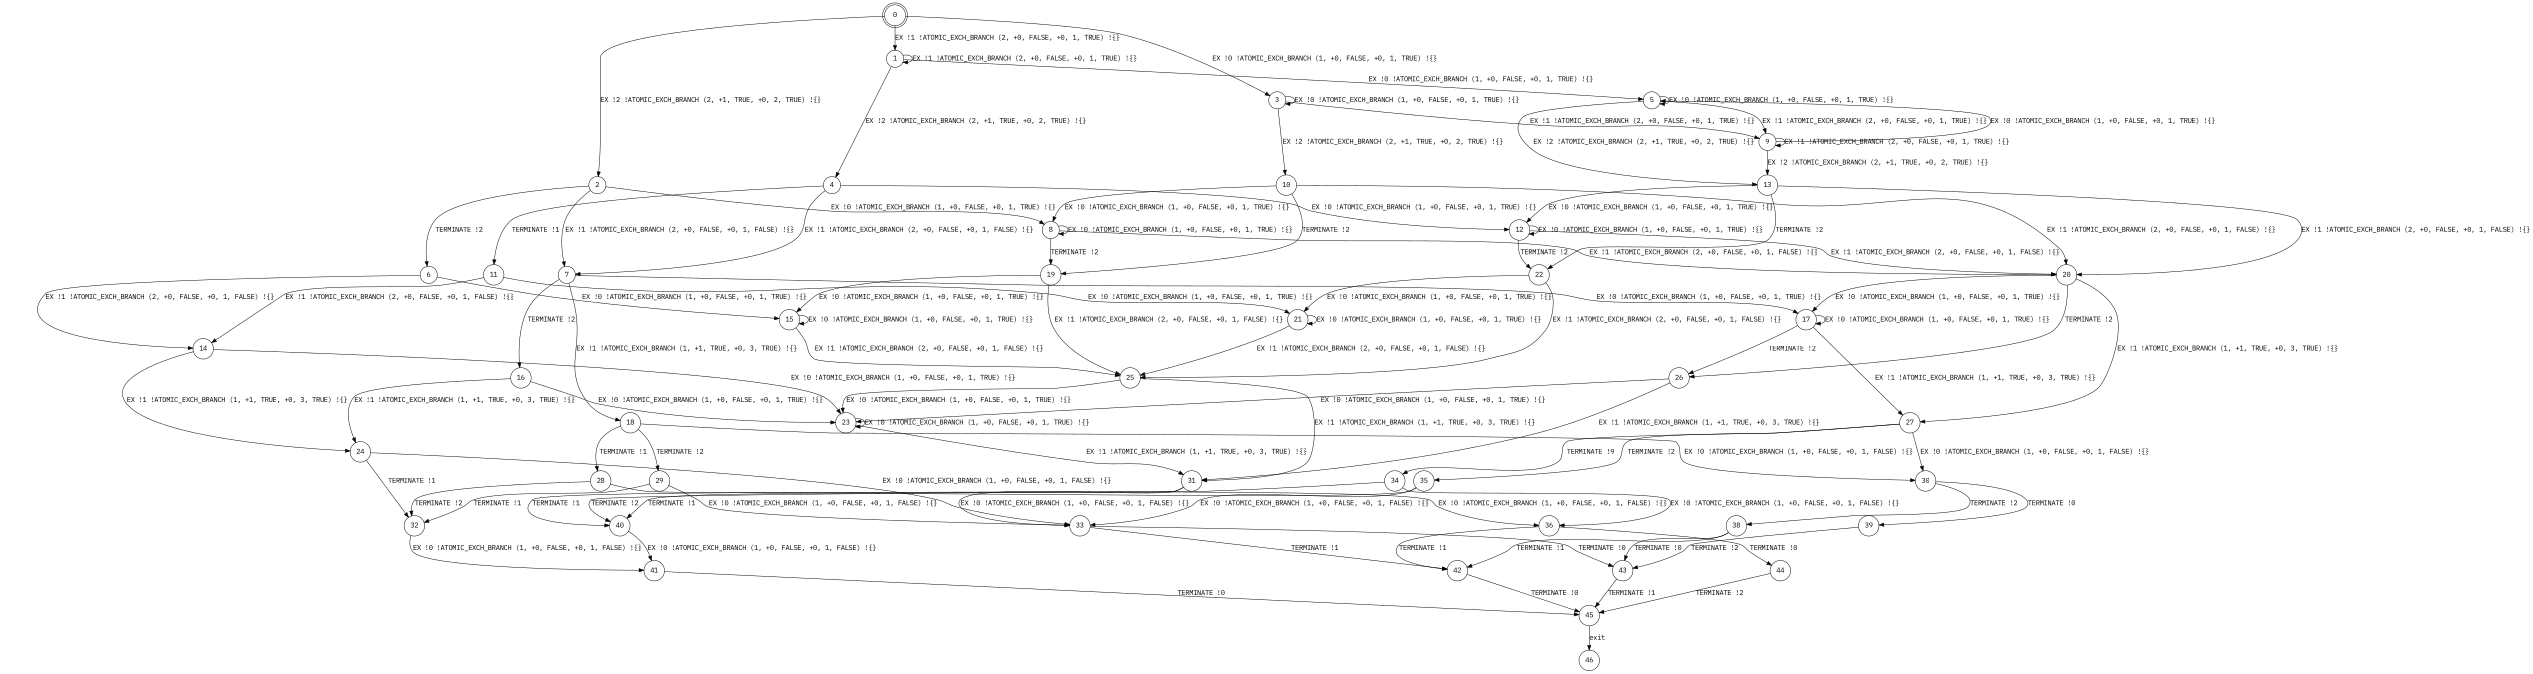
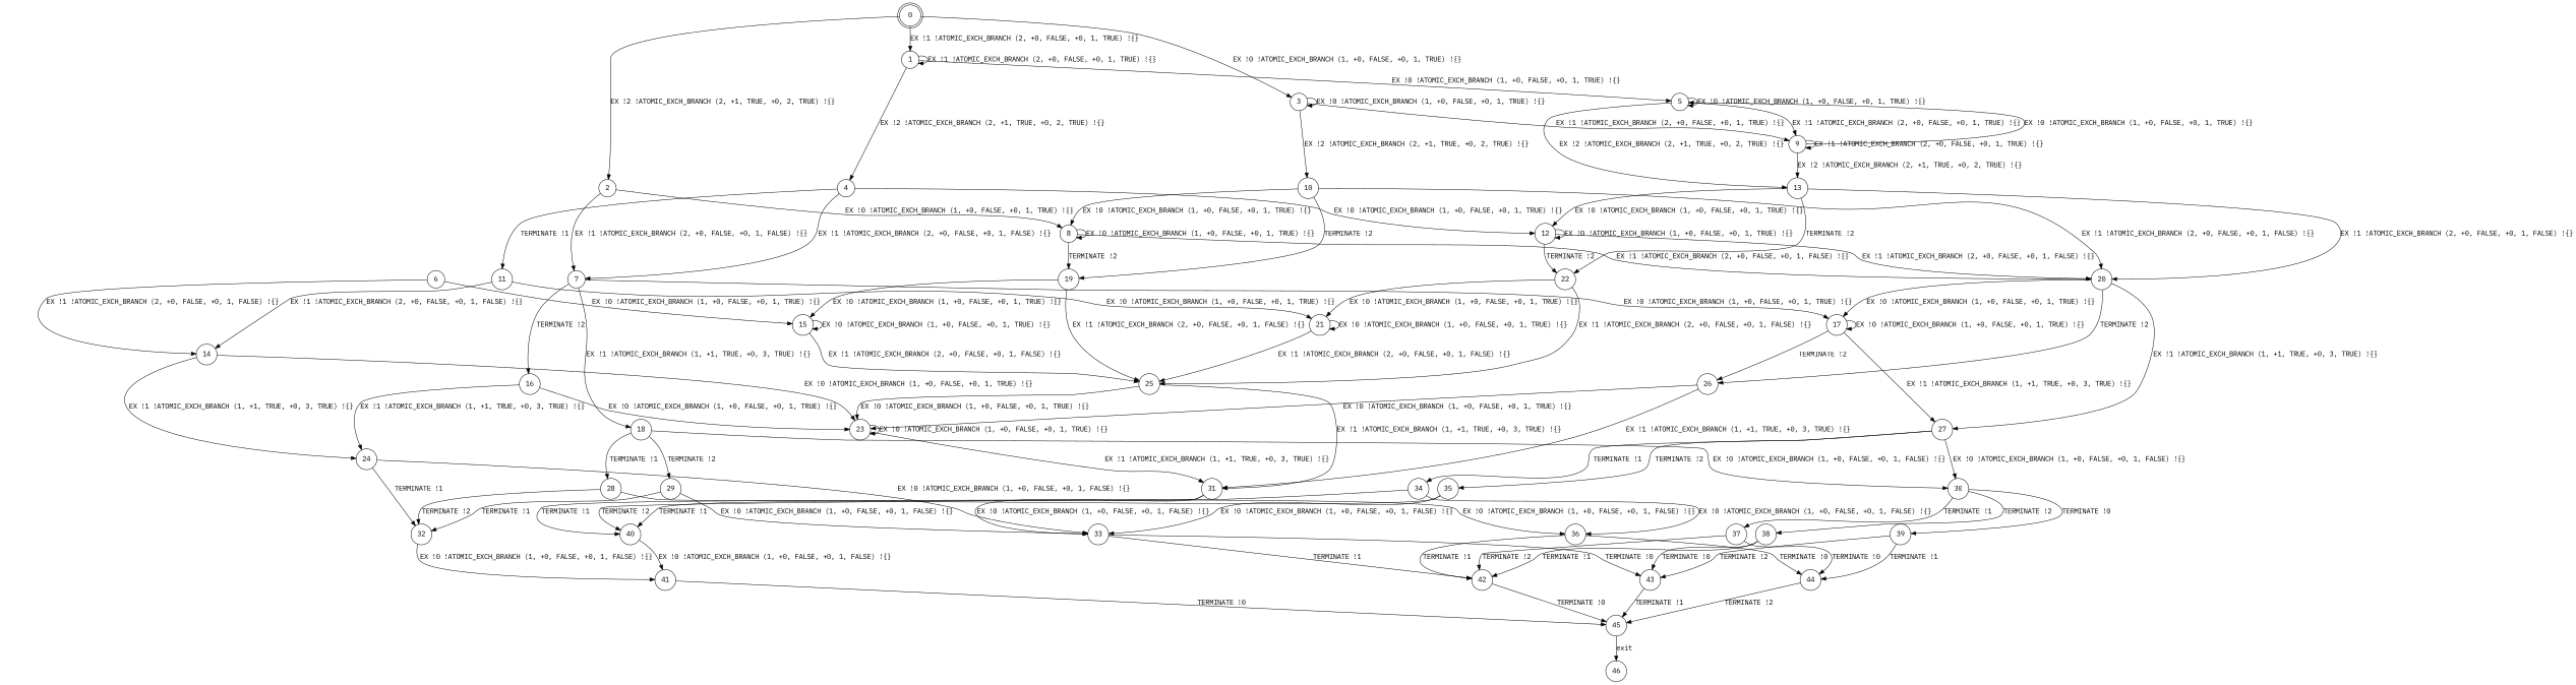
  digraph {
    fontname="IBM Plex Mono"
    node [fontname="IBM Plex Mono" shape=circle]
    edge [fontname="IBM Plex Mono"]
    0 [peripheries=2]
    1
    2
    3
    4
    5
    6
    7
    8
    9
    10
    11
    12
    13
    14
    15
    16
    17
    18
    19
    20
    21
    22
    23
    24
    25
    26
    27
    28
    29
    30
    31
    32
    33
    34
    35
    36
+   37
    38
    39
    40
    41
    42
    43
    44
    45
    46
    0 -> 1 [label="EX !1 !ATOMIC_EXCH_BRANCH (2, +0, FALSE, +0, 1, TRUE) !{}"]
    0 -> 2 [label="EX !2 !ATOMIC_EXCH_BRANCH (2, +1, TRUE, +0, 2, TRUE) !{}"]
    0 -> 3 [label="EX !0 !ATOMIC_EXCH_BRANCH (1, +0, FALSE, +0, 1, TRUE) !{}"]
    1 -> 1 [label="EX !1 !ATOMIC_EXCH_BRANCH (2, +0, FALSE, +0, 1, TRUE) !{}"]
    1 -> 4 [label="EX !2 !ATOMIC_EXCH_BRANCH (2, +1, TRUE, +0, 2, TRUE) !{}"]
    1 -> 5 [label="EX !0 !ATOMIC_EXCH_BRANCH (1, +0, FALSE, +0, 1, TRUE) !{}"]
-   2 -> 6 [label="TERMINATE !2"]
    2 -> 7 [label="EX !1 !ATOMIC_EXCH_BRANCH (2, +0, FALSE, +0, 1, FALSE) !{}"]
    2 -> 8 [label="EX !0 !ATOMIC_EXCH_BRANCH (1, +0, FALSE, +0, 1, TRUE) !{}"]
    3 -> 3 [label="EX !0 !ATOMIC_EXCH_BRANCH (1, +0, FALSE, +0, 1, TRUE) !{}"]
    3 -> 9 [label="EX !1 !ATOMIC_EXCH_BRANCH (2, +0, FALSE, +0, 1, TRUE) !{}"]
    3 -> 10 [label="EX !2 !ATOMIC_EXCH_BRANCH (2, +1, TRUE, +0, 2, TRUE) !{}"]
    4 -> 7 [label="EX !1 !ATOMIC_EXCH_BRANCH (2, +0, FALSE, +0, 1, FALSE) !{}"]
    4 -> 11 [label="TERMINATE !1"]
    4 -> 12 [label="EX !0 !ATOMIC_EXCH_BRANCH (1, +0, FALSE, +0, 1, TRUE) !{}"]
    5 -> 5 [label="EX !0 !ATOMIC_EXCH_BRANCH (1, +0, FALSE, +0, 1, TRUE) !{}"]
    5 -> 9 [label="EX !1 !ATOMIC_EXCH_BRANCH (2, +0, FALSE, +0, 1, TRUE) !{}"]
    5 -> 13 [label="EX !2 !ATOMIC_EXCH_BRANCH (2, +1, TRUE, +0, 2, TRUE) !{}"]
    6 -> 14 [label="EX !1 !ATOMIC_EXCH_BRANCH (2, +0, FALSE, +0, 1, FALSE) !{}"]
    6 -> 15 [label="EX !0 !ATOMIC_EXCH_BRANCH (1, +0, FALSE, +0, 1, TRUE) !{}"]
    7 -> 16 [label="TERMINATE !2"]
    7 -> 17 [label="EX !0 !ATOMIC_EXCH_BRANCH (1, +0, FALSE, +0, 1, TRUE) !{}"]
    7 -> 18 [label="EX !1 !ATOMIC_EXCH_BRANCH (1, +1, TRUE, +0, 3, TRUE) !{}"]
    8 -> 8 [label="EX !0 !ATOMIC_EXCH_BRANCH (1, +0, FALSE, +0, 1, TRUE) !{}"]
    8 -> 19 [label="TERMINATE !2"]
    8 -> 20 [label="EX !1 !ATOMIC_EXCH_BRANCH (2, +0, FALSE, +0, 1, FALSE) !{}"]
    9 -> 5 [label="EX !0 !ATOMIC_EXCH_BRANCH (1, +0, FALSE, +0, 1, TRUE) !{}"]
    9 -> 9 [label="EX !1 !ATOMIC_EXCH_BRANCH (2, +0, FALSE, +0, 1, TRUE) !{}"]
    9 -> 13 [label="EX !2 !ATOMIC_EXCH_BRANCH (2, +1, TRUE, +0, 2, TRUE) !{}"]
    10 -> 8 [label="EX !0 !ATOMIC_EXCH_BRANCH (1, +0, FALSE, +0, 1, TRUE) !{}"]
    10 -> 19 [label="TERMINATE !2"]
    10 -> 20 [label="EX !1 !ATOMIC_EXCH_BRANCH (2, +0, FALSE, +0, 1, FALSE) !{}"]
    11 -> 14 [label="EX !1 !ATOMIC_EXCH_BRANCH (2, +0, FALSE, +0, 1, FALSE) !{}"]
    11 -> 21 [label="EX !0 !ATOMIC_EXCH_BRANCH (1, +0, FALSE, +0, 1, TRUE) !{}"]
    12 -> 12 [label="EX !0 !ATOMIC_EXCH_BRANCH (1, +0, FALSE, +0, 1, TRUE) !{}"]
    12 -> 20 [label="EX !1 !ATOMIC_EXCH_BRANCH (2, +0, FALSE, +0, 1, FALSE) !{}"]
    12 -> 22 [label="TERMINATE !2"]
    13 -> 12 [label="EX !0 !ATOMIC_EXCH_BRANCH (1, +0, FALSE, +0, 1, TRUE) !{}"]
    13 -> 20 [label="EX !1 !ATOMIC_EXCH_BRANCH (2, +0, FALSE, +0, 1, FALSE) !{}"]
    13 -> 22 [label="TERMINATE !2"]
    14 -> 23 [label="EX !0 !ATOMIC_EXCH_BRANCH (1, +0, FALSE, +0, 1, TRUE) !{}"]
    14 -> 24 [label="EX !1 !ATOMIC_EXCH_BRANCH (1, +1, TRUE, +0, 3, TRUE) !{}"]
    15 -> 15 [label="EX !0 !ATOMIC_EXCH_BRANCH (1, +0, FALSE, +0, 1, TRUE) !{}"]
    15 -> 25 [label="EX !1 !ATOMIC_EXCH_BRANCH (2, +0, FALSE, +0, 1, FALSE) !{}"]
    16 -> 23 [label="EX !0 !ATOMIC_EXCH_BRANCH (1, +0, FALSE, +0, 1, TRUE) !{}"]
    16 -> 24 [label="EX !1 !ATOMIC_EXCH_BRANCH (1, +1, TRUE, +0, 3, TRUE) !{}"]
    17 -> 17 [label="EX !0 !ATOMIC_EXCH_BRANCH (1, +0, FALSE, +0, 1, TRUE) !{}"]
    17 -> 26 [label="TERMINATE !2"]
    17 -> 27 [label="EX !1 !ATOMIC_EXCH_BRANCH (1, +1, TRUE, +0, 3, TRUE) !{}"]
    18 -> 28 [label="TERMINATE !1"]
    18 -> 29 [label="TERMINATE !2"]
    18 -> 30 [label="EX !0 !ATOMIC_EXCH_BRANCH (1, +0, FALSE, +0, 1, FALSE) !{}"]
    19 -> 15 [label="EX !0 !ATOMIC_EXCH_BRANCH (1, +0, FALSE, +0, 1, TRUE) !{}"]
    19 -> 25 [label="EX !1 !ATOMIC_EXCH_BRANCH (2, +0, FALSE, +0, 1, FALSE) !{}"]
    20 -> 17 [label="EX !0 !ATOMIC_EXCH_BRANCH (1, +0, FALSE, +0, 1, TRUE) !{}"]
    20 -> 26 [label="TERMINATE !2"]
    20 -> 27 [label="EX !1 !ATOMIC_EXCH_BRANCH (1, +1, TRUE, +0, 3, TRUE) !{}"]
    21 -> 21 [label="EX !0 !ATOMIC_EXCH_BRANCH (1, +0, FALSE, +0, 1, TRUE) !{}"]
    21 -> 25 [label="EX !1 !ATOMIC_EXCH_BRANCH (2, +0, FALSE, +0, 1, FALSE) !{}"]
    22 -> 21 [label="EX !0 !ATOMIC_EXCH_BRANCH (1, +0, FALSE, +0, 1, TRUE) !{}"]
    22 -> 25 [label="EX !1 !ATOMIC_EXCH_BRANCH (2, +0, FALSE, +0, 1, FALSE) !{}"]
    23 -> 23 [label="EX !0 !ATOMIC_EXCH_BRANCH (1, +0, FALSE, +0, 1, TRUE) !{}"]
    23 -> 31 [label="EX !1 !ATOMIC_EXCH_BRANCH (1, +1, TRUE, +0, 3, TRUE) !{}"]
    24 -> 32 [label="TERMINATE !1"]
    24 -> 33 [label="EX !0 !ATOMIC_EXCH_BRANCH (1, +0, FALSE, +0, 1, FALSE) !{}"]
    25 -> 23 [label="EX !0 !ATOMIC_EXCH_BRANCH (1, +0, FALSE, +0, 1, TRUE) !{}"]
    25 -> 31 [label="EX !1 !ATOMIC_EXCH_BRANCH (1, +1, TRUE, +0, 3, TRUE) !{}"]
    26 -> 23 [label="EX !0 !ATOMIC_EXCH_BRANCH (1, +0, FALSE, +0, 1, TRUE) !{}"]
    26 -> 31 [label="EX !1 !ATOMIC_EXCH_BRANCH (1, +1, TRUE, +0, 3, TRUE) !{}"]
    27 -> 30 [label="EX !0 !ATOMIC_EXCH_BRANCH (1, +0, FALSE, +0, 1, FALSE) !{}"]
-   27 -> 34 [label="TERMINATE !9"]
+   27 -> 34 [label="TERMINATE !1"]
    27 -> 35 [label="TERMINATE !2"]
    28 -> 32 [label="TERMINATE !2"]
    28 -> 36 [label="EX !0 !ATOMIC_EXCH_BRANCH (1, +0, FALSE, +0, 1, FALSE) !{}"]
    29 -> 32 [label="TERMINATE !1"]
    29 -> 33 [label="EX !0 !ATOMIC_EXCH_BRANCH (1, +0, FALSE, +0, 1, FALSE) !{}"]
+   30 -> 37 [label="TERMINATE !1"]
    30 -> 38 [label="TERMINATE !2"]
    30 -> 39 [label="TERMINATE !0"]
    31 -> 33 [label="EX !0 !ATOMIC_EXCH_BRANCH (1, +0, FALSE, +0, 1, FALSE) !{}"]
    31 -> 40 [label="TERMINATE !1"]
    32 -> 41 [label="EX !0 !ATOMIC_EXCH_BRANCH (1, +0, FALSE, +0, 1, FALSE) !{}"]
    33 -> 42 [label="TERMINATE !1"]
    33 -> 43 [label="TERMINATE !0"]
    34 -> 36 [label="EX !0 !ATOMIC_EXCH_BRANCH (1, +0, FALSE, +0, 1, FALSE) !{}"]
    34 -> 40 [label="TERMINATE !2"]
    35 -> 33 [label="EX !0 !ATOMIC_EXCH_BRANCH (1, +0, FALSE, +0, 1, FALSE) !{}"]
    35 -> 40 [label="TERMINATE !1"]
    36 -> 42 [label="TERMINATE !1"]
    36 -> 44 [label="TERMINATE !0"]
+   37 -> 42 [label="TERMINATE !2"]
+   37 -> 44 [label="TERMINATE !0"]
    38 -> 42 [label="TERMINATE !1"]
    38 -> 43 [label="TERMINATE !0"]
    39 -> 43 [label="TERMINATE !2"]
+   39 -> 44 [label="TERMINATE !1"]
    40 -> 41 [label="EX !0 !ATOMIC_EXCH_BRANCH (1, +0, FALSE, +0, 1, FALSE) !{}"]
    41 -> 45 [label="TERMINATE !0"]
    42 -> 45 [label="TERMINATE !0"]
    43 -> 45 [label="TERMINATE !1"]
    44 -> 45 [label="TERMINATE !2"]
    45 -> 46 [label=exit]
  }
